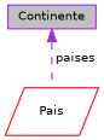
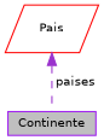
  digraph {
    node [fontname=Helvetica fontsize=10 style=filled]
    n1 [color=purple fillcolor=grey75 fontcolor=black height=0.2 label=Continente shape=box width=0.4]
    n2 [color=red fillcolor=white height=0.2 label=Pais shape=parallelogram width=0.4]
-   n1 -> n2 [color=darkorchid3 dir=back fontname=Helvetica fontsize=10 label=" paises" labelfontname=Helvetica labelfontsize=10 style=dashed]
+   n2 -> n1 [color=darkorchid3 dir=back fontname=Helvetica fontsize=10 label=" paises" labelfontname=Helvetica labelfontsize=10 style=dashed]
  }
